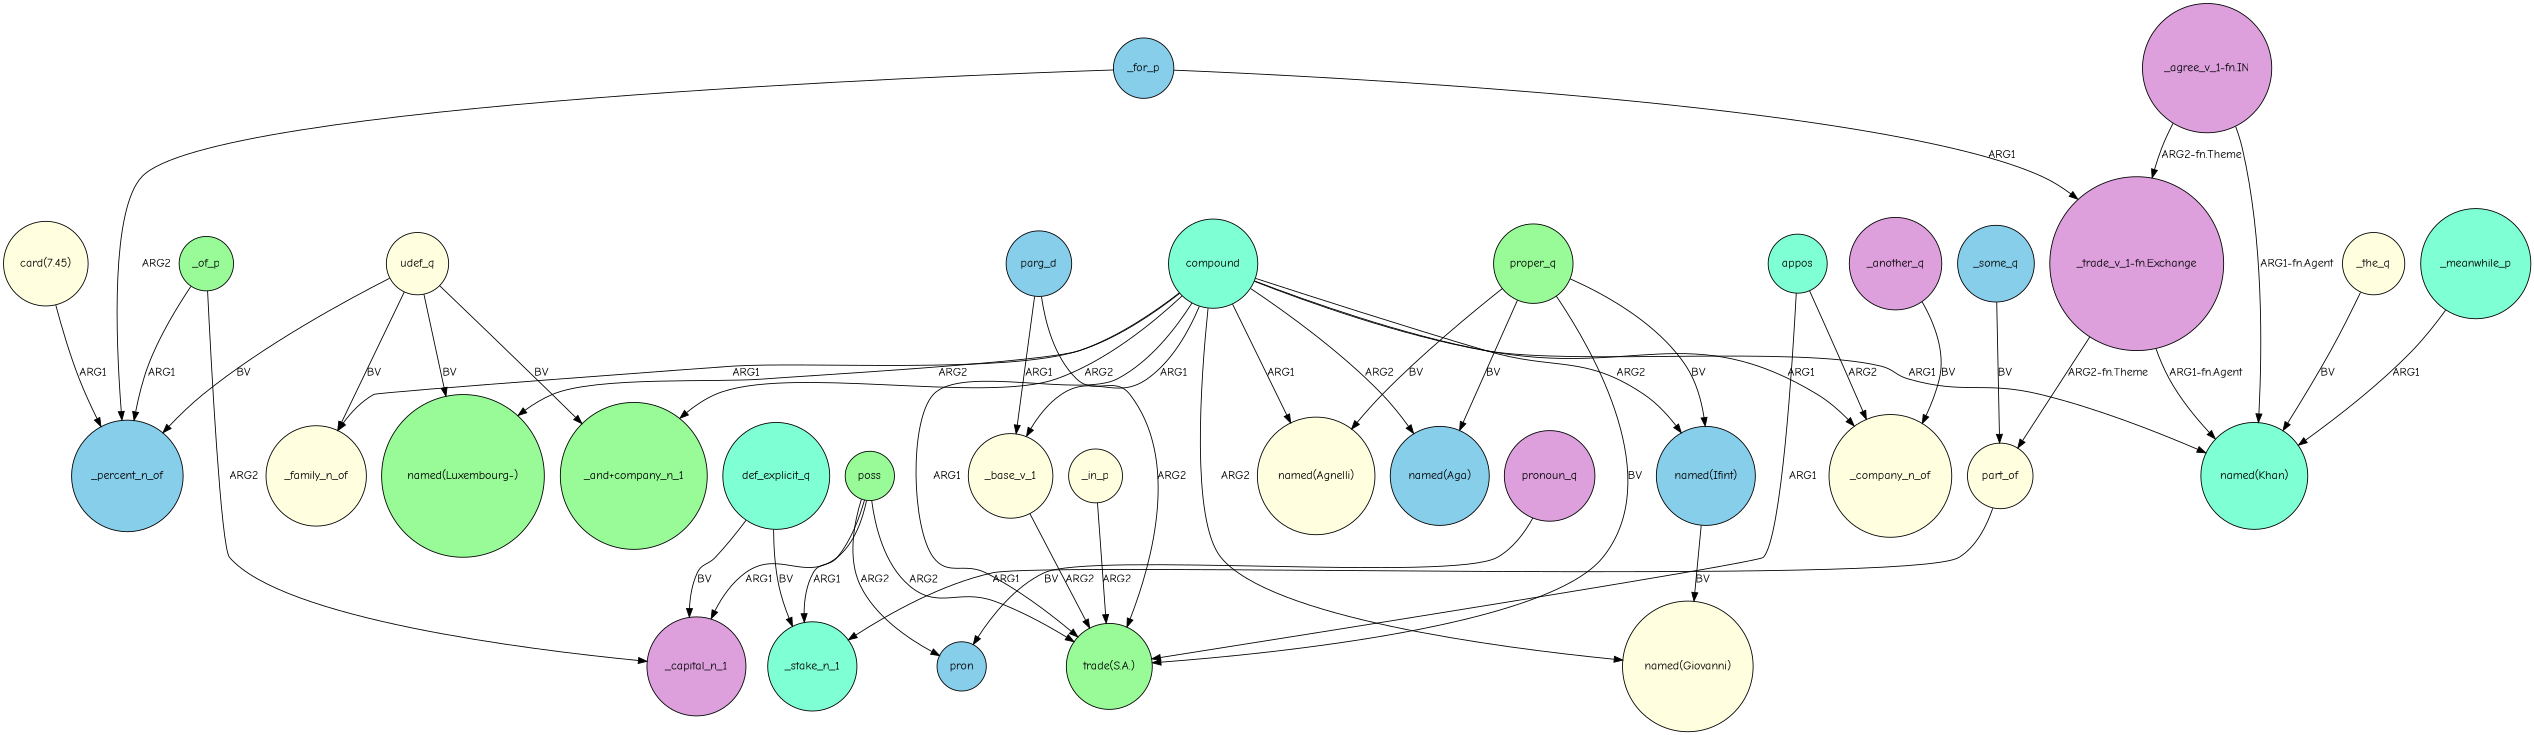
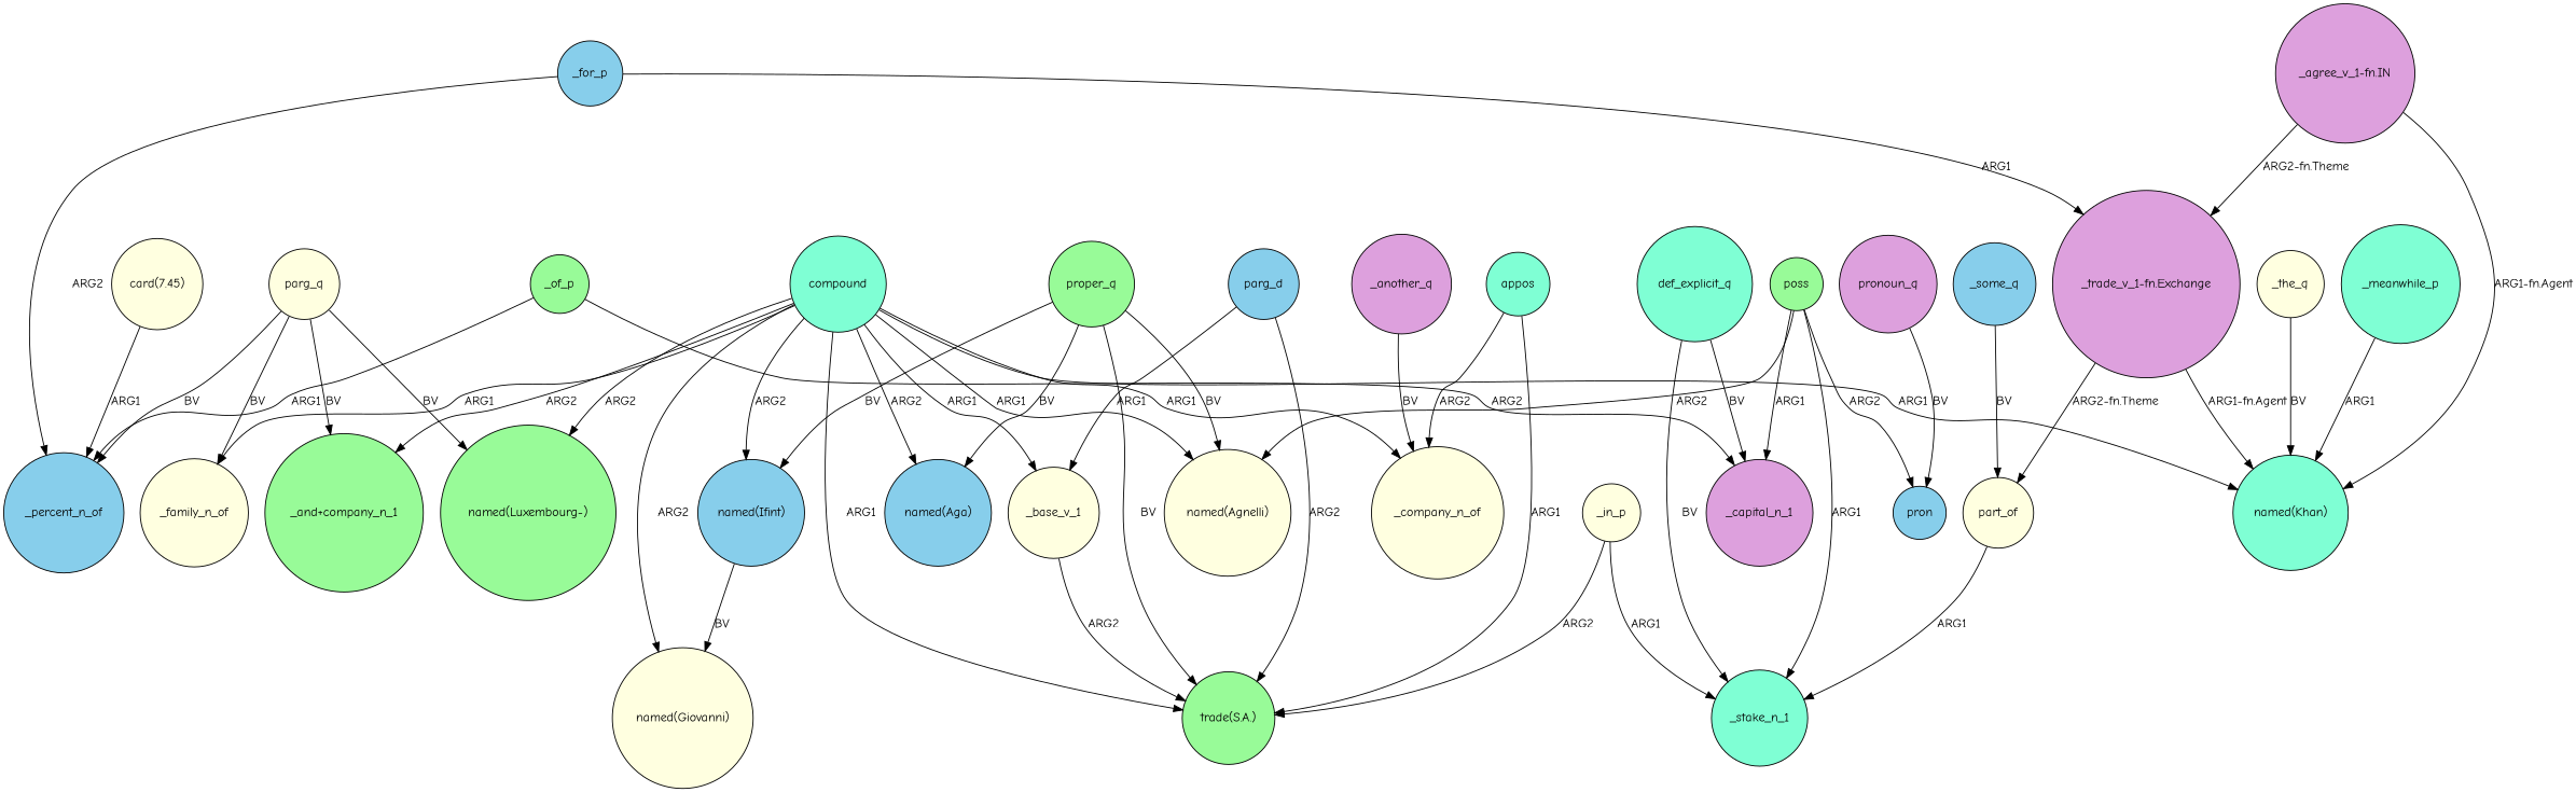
  digraph {
    fontname="Comic Neue"
    node [fillcolor=lightyellow fontname="Comic Neue" shape=circle style=filled]
    edge [fontname="Comic Neue"]
    _percent_n_of [fillcolor=skyblue]
    "card(7.45)"
    def_explicit_q [fillcolor=aquamarine]
    _capital_n_1 [fillcolor=plum]
    _stake_n_1 [fillcolor=aquamarine]
    compound [fillcolor=aquamarine]
    _family_n_of
    n8 [fillcolor=palegreen label="trade(S.A.)"]
    "named(Luxembourg-)" [fillcolor=palegreen]
    "named(Khan)" [fillcolor=aquamarine]
    _base_v_1
    "named(Giovanni)"
    "named(Aga)" [fillcolor=skyblue]
    "named(Ifint)" [fillcolor=skyblue]
    _company_n_of
    "named(Agnelli)"
    "_and+company_n_1" [fillcolor=palegreen]
    "_trade_v_1-fn.Exchange" [fillcolor=plum]
    part_of
    poss [fillcolor=palegreen]
    pron [fillcolor=skyblue]
    proper_q [fillcolor=palegreen]
-   udef_q
+   udef_q [label=parg_q]
    _for_p [fillcolor=skyblue]
    _the_q
    _meanwhile_p [fillcolor=aquamarine]
    "_agree_v_1-fn.IN" [fillcolor=plum]
    appos [fillcolor=aquamarine]
    _in_p
    _some_q [fillcolor=skyblue]
    pronoun_q [fillcolor=plum]
    _of_p [fillcolor=palegreen]
    _another_q [fillcolor=plum]
    parg_d [fillcolor=skyblue]
    "card(7.45)" -> _percent_n_of [label=ARG1]
    def_explicit_q -> _capital_n_1 [label=BV]
    def_explicit_q -> _stake_n_1 [label=BV]
    compound -> _family_n_of [label=ARG1]
    compound -> n8 [label=ARG1]
    compound -> "named(Luxembourg-)" [label=ARG2]
    compound -> "named(Khan)" [label=ARG1]
    compound -> _base_v_1 [label=ARG1]
    compound -> "named(Giovanni)" [label=ARG2]
    compound -> "named(Aga)" [label=ARG2]
    compound -> "named(Ifint)" [label=ARG2]
    compound -> _company_n_of [label=ARG1]
    compound -> "named(Agnelli)" [label=ARG1]
    compound -> "_and+company_n_1" [label=ARG2]
    _base_v_1 -> n8 [label=ARG2]
    "named(Ifint)" -> "named(Giovanni)" [label=BV]
    "_trade_v_1-fn.Exchange" -> "named(Khan)" [label="ARG1-fn.Agent"]
    "_trade_v_1-fn.Exchange" -> part_of [label="ARG2-fn.Theme"]
    part_of -> _stake_n_1 [label=ARG1]
    poss -> _capital_n_1 [label=ARG1]
    poss -> _stake_n_1 [label=ARG1]
-   poss -> n8 [label=ARG2]
+   poss -> "named(Agnelli)" [label=ARG2]
    poss -> pron [label=ARG2]
    proper_q -> n8 [label=BV]
    proper_q -> "named(Aga)" [label=BV]
    proper_q -> "named(Ifint)" [label=BV]
    proper_q -> "named(Agnelli)" [label=BV]
    udef_q -> _percent_n_of [label=BV]
    udef_q -> _family_n_of [label=BV]
    udef_q -> "named(Luxembourg-)" [label=BV]
    udef_q -> "_and+company_n_1" [label=BV]
    _for_p -> _percent_n_of [label=ARG2]
    _for_p -> "_trade_v_1-fn.Exchange" [label=ARG1]
    _the_q -> "named(Khan)" [label=BV]
    _meanwhile_p -> "named(Khan)" [label=ARG1]
    "_agree_v_1-fn.IN" -> "named(Khan)" [label="ARG1-fn.Agent"]
    "_agree_v_1-fn.IN" -> "_trade_v_1-fn.Exchange" [label="ARG2-fn.Theme"]
    appos -> n8 [label=ARG1]
    appos -> _company_n_of [label=ARG2]
+   _in_p -> _stake_n_1 [label=ARG1]
    _in_p -> n8 [label=ARG2]
    _some_q -> part_of [label=BV]
    pronoun_q -> pron [label=BV]
    _of_p -> _percent_n_of [label=ARG1]
    _of_p -> _capital_n_1 [label=ARG2]
    _another_q -> _company_n_of [label=BV]
    parg_d -> n8 [label=ARG2]
    parg_d -> _base_v_1 [label=ARG1]
  }
